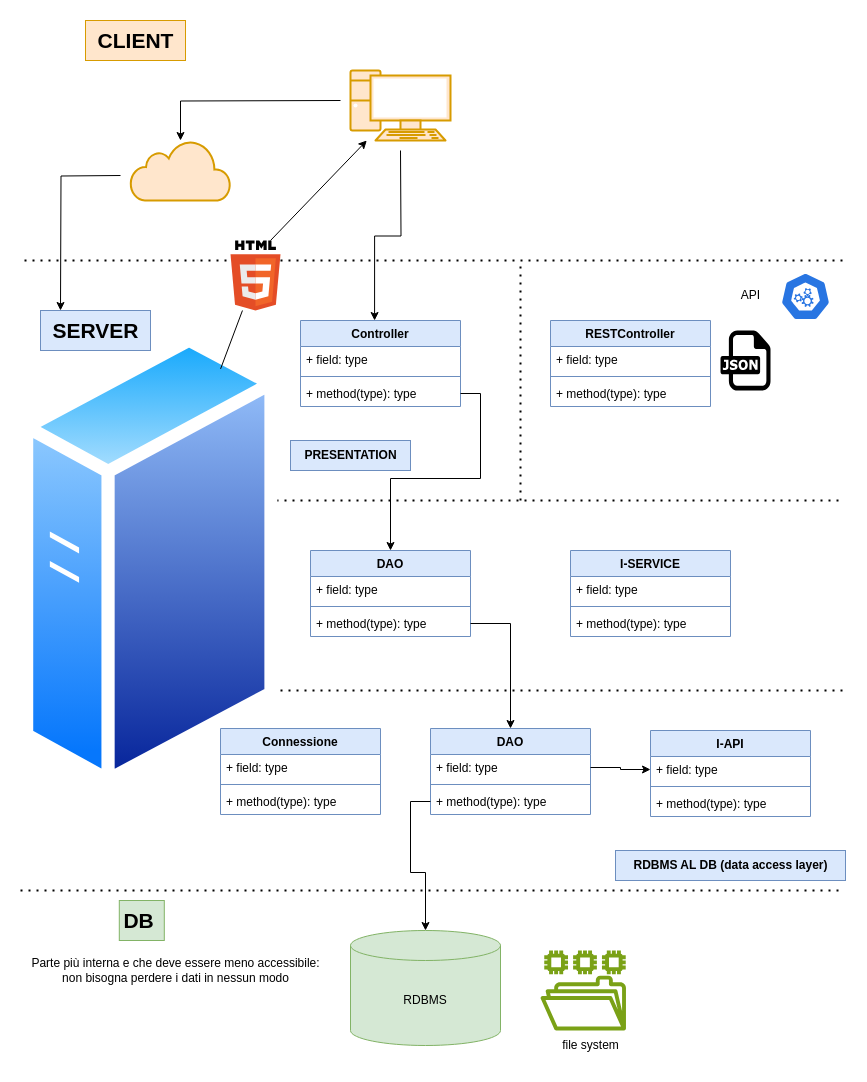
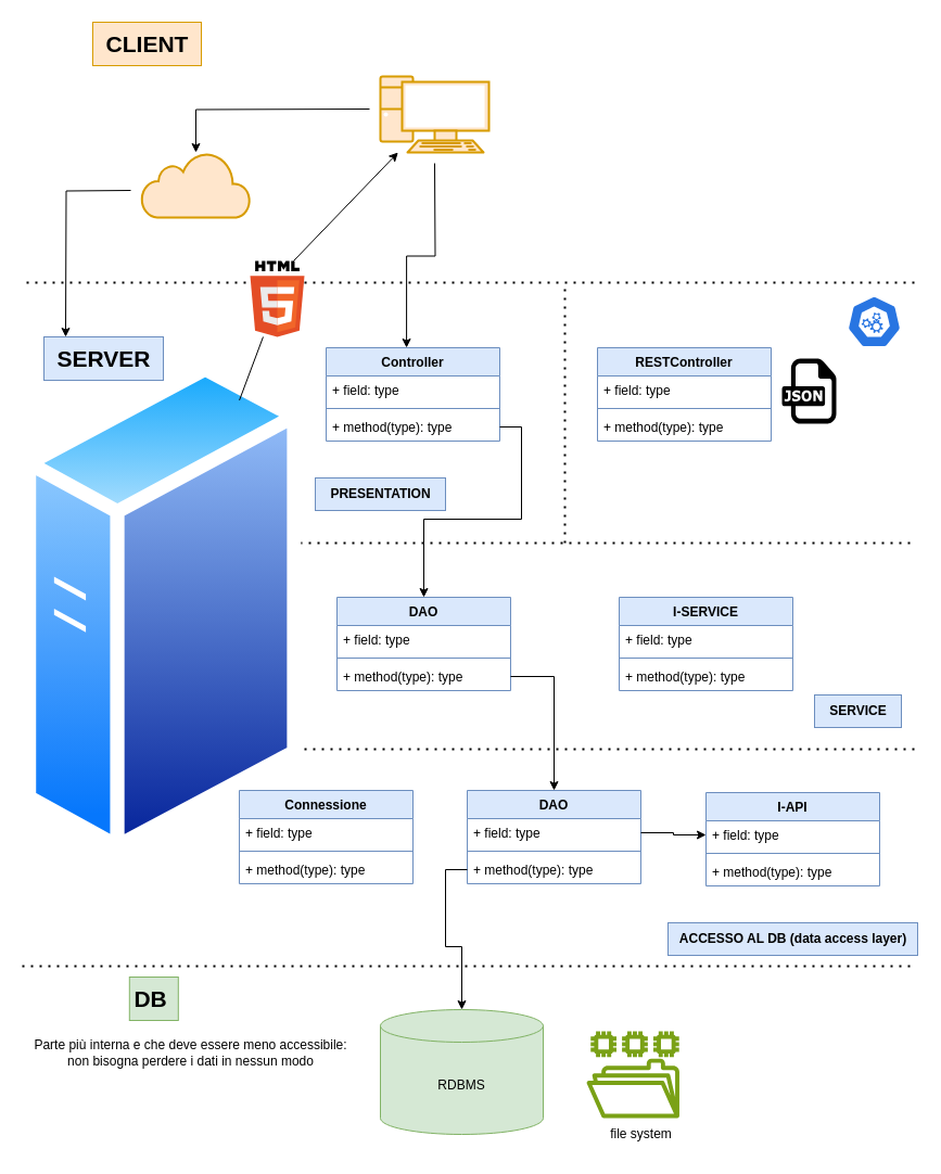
  <mxCell id="0" />
  <mxCell id="1" parent="0" />
  <mxCell id="2" value="RDBMS" style="shape=cylinder3;whiteSpace=wrap;html=1;boundedLbl=1;backgroundOutline=1;size=15;fillColor=#d5e8d4;strokeColor=#82b366;" vertex="1" parent="1"><mxGeometry x="350" y="930" width="150" height="115" as="geometry" /></mxCell>
  <mxCell id="3" value="" style="endArrow=none;dashed=1;html=1;dashPattern=1 3;strokeWidth=2;rounded=0;" edge="1" parent="1"><mxGeometry width="50" height="50" relative="1" as="geometry"><mxPoint y="890" as="sourcePoint" x="20" /><mxPoint x="840" y="890" as="targetPoint" /></mxGeometry></mxCell>
  <mxCell id="4" value="" style="sketch=0;outlineConnect=0;fontColor=#232F3E;gradientColor=none;fillColor=#7AA116;strokeColor=none;dashed=0;verticalLabelPosition=bottom;verticalAlign=top;align=center;html=1;fontSize=12;fontStyle=0;aspect=fixed;pointerEvents=1;shape=mxgraph.aws4.file_system;" vertex="1" parent="1"><mxGeometry x="540" y="950" width="85.48" height="80" as="geometry" /></mxCell>
  <mxCell id="5" value="file system" style="text;html=1;align=center;verticalAlign=middle;resizable=0;points=[];autosize=1;strokeColor=none;fillColor=none;" vertex="1" parent="1"><mxGeometry x="550" y="1030" width="80" height="30" as="geometry" /></mxCell>
  <mxCell id="6" value="Parte più interna e che deve essere meno accessibile:&lt;div&gt;non bisogna perdere i dati in nessun modo&lt;/div&gt;" style="text;html=1;align=center;verticalAlign=middle;resizable=0;points=[];autosize=1;strokeColor=none;fillColor=none;" vertex="1" parent="1"><mxGeometry y="950" width="310" height="40" as="geometry" x="20" /></mxCell>
  <mxCell id="7" value="" style="endArrow=none;dashed=1;html=1;dashPattern=1 3;strokeWidth=2;rounded=0;" edge="1" parent="1"><mxGeometry width="50" height="50" relative="1" as="geometry"><mxPoint x="24" y="690" as="sourcePoint" /><mxPoint x="844" y="690" as="targetPoint" /></mxGeometry></mxCell>
- <mxCell id="8" value="&lt;b&gt;RDBMS AL DB (data access layer)&lt;/b&gt;" style="text;html=1;align=center;verticalAlign=middle;resizable=0;points=[];autosize=1;strokeColor=#6c8ebf;fillColor=#dae8fc;" vertex="1" parent="1"><mxGeometry x="615" y="850" width="230" height="30" as="geometry" /></mxCell>
+ <mxCell id="8" value="&lt;b&gt;ACCESSO AL DB (data access layer)&lt;/b&gt;" style="text;html=1;align=center;verticalAlign=middle;resizable=0;points=[];autosize=1;strokeColor=#6c8ebf;fillColor=#dae8fc;" vertex="1" parent="1"><mxGeometry x="615" y="850" width="230" height="30" as="geometry" /></mxCell>
  <mxCell id="9" value="&lt;b&gt;&lt;font style=&quot;font-size: 21px;&quot;&gt;DB&amp;nbsp;&lt;/font&gt;&lt;/b&gt;" style="text;html=1;align=center;verticalAlign=middle;resizable=0;points=[];autosize=1;strokeColor=#82b366;fillColor=#d5e8d4;" vertex="1" parent="1"><mxGeometry x="118.8" y="900" width="45" height="40" as="geometry" /></mxCell>
  <mxCell id="10" value="Connessione" style="swimlane;fontStyle=1;align=center;verticalAlign=top;childLayout=stackLayout;horizontal=1;startSize=26;horizontalStack=0;resizeParent=1;resizeParentMax=0;resizeLast=0;collapsible=1;marginBottom=0;whiteSpace=wrap;html=1;fillColor=#dae8fc;strokeColor=#6c8ebf;" vertex="1" parent="1"><mxGeometry x="220" y="728" width="160" height="86" as="geometry" /></mxCell>
  <mxCell id="11" value="+ field: type" style="text;strokeColor=none;fillColor=none;align=left;verticalAlign=top;spacingLeft=4;spacingRight=4;overflow=hidden;rotatable=0;points=[[0,0.5],[1,0.5]];portConstraint=eastwest;whiteSpace=wrap;html=1;" vertex="1" parent="10"><mxGeometry y="26" width="160" height="26" as="geometry" /></mxCell>
  <mxCell id="12" value="" style="line;strokeWidth=1;fillColor=none;align=left;verticalAlign=middle;spacingTop=-1;spacingLeft=3;spacingRight=3;rotatable=0;labelPosition=right;points=[];portConstraint=eastwest;strokeColor=inherit;" vertex="1" parent="10"><mxGeometry y="52" width="160" height="8" as="geometry" /></mxCell>
  <mxCell id="13" value="+ method(type): type" style="text;strokeColor=none;fillColor=none;align=left;verticalAlign=top;spacingLeft=4;spacingRight=4;overflow=hidden;rotatable=0;points=[[0,0.5],[1,0.5]];portConstraint=eastwest;whiteSpace=wrap;html=1;" vertex="1" parent="10"><mxGeometry y="60" width="160" height="26" as="geometry" /></mxCell>
  <mxCell id="14" value="DAO" style="swimlane;fontStyle=1;align=center;verticalAlign=top;childLayout=stackLayout;horizontal=1;startSize=26;horizontalStack=0;resizeParent=1;resizeParentMax=0;resizeLast=0;collapsible=1;marginBottom=0;whiteSpace=wrap;html=1;fillColor=#dae8fc;strokeColor=#6c8ebf;" vertex="1" parent="1"><mxGeometry x="430" y="728" width="160" height="86" as="geometry" /></mxCell>
  <mxCell id="15" value="+ field: type" style="text;strokeColor=none;fillColor=none;align=left;verticalAlign=top;spacingLeft=4;spacingRight=4;overflow=hidden;rotatable=0;points=[[0,0.5],[1,0.5]];portConstraint=eastwest;whiteSpace=wrap;html=1;" vertex="1" parent="14"><mxGeometry y="26" width="160" height="26" as="geometry" /></mxCell>
  <mxCell id="16" value="" style="line;strokeWidth=1;fillColor=none;align=left;verticalAlign=middle;spacingTop=-1;spacingLeft=3;spacingRight=3;rotatable=0;labelPosition=right;points=[];portConstraint=eastwest;strokeColor=inherit;" vertex="1" parent="14"><mxGeometry y="52" width="160" height="8" as="geometry" /></mxCell>
  <mxCell id="17" value="+ method(type): type" style="text;strokeColor=none;fillColor=none;align=left;verticalAlign=top;spacingLeft=4;spacingRight=4;overflow=hidden;rotatable=0;points=[[0,0.5],[1,0.5]];portConstraint=eastwest;whiteSpace=wrap;html=1;" vertex="1" parent="14"><mxGeometry y="60" width="160" height="26" as="geometry" /></mxCell>
  <mxCell id="18" value="I-API" style="swimlane;fontStyle=1;align=center;verticalAlign=top;childLayout=stackLayout;horizontal=1;startSize=26;horizontalStack=0;resizeParent=1;resizeParentMax=0;resizeLast=0;collapsible=1;marginBottom=0;whiteSpace=wrap;html=1;fillColor=#dae8fc;strokeColor=#6c8ebf;" vertex="1" parent="1"><mxGeometry x="650" y="730" width="160" height="86" as="geometry" /></mxCell>
  <mxCell id="19" value="+ field: type" style="text;strokeColor=none;fillColor=none;align=left;verticalAlign=top;spacingLeft=4;spacingRight=4;overflow=hidden;rotatable=0;points=[[0,0.5],[1,0.5]];portConstraint=eastwest;whiteSpace=wrap;html=1;" vertex="1" parent="18"><mxGeometry y="26" width="160" height="26" as="geometry" /></mxCell>
  <mxCell id="20" value="" style="line;strokeWidth=1;fillColor=none;align=left;verticalAlign=middle;spacingTop=-1;spacingLeft=3;spacingRight=3;rotatable=0;labelPosition=right;points=[];portConstraint=eastwest;strokeColor=inherit;" vertex="1" parent="18"><mxGeometry y="52" width="160" height="8" as="geometry" /></mxCell>
  <mxCell id="21" value="+ method(type): type" style="text;strokeColor=none;fillColor=none;align=left;verticalAlign=top;spacingLeft=4;spacingRight=4;overflow=hidden;rotatable=0;points=[[0,0.5],[1,0.5]];portConstraint=eastwest;whiteSpace=wrap;html=1;" vertex="1" parent="18"><mxGeometry y="60" width="160" height="26" as="geometry" /></mxCell>
  <mxCell id="22" value="DAO" style="swimlane;fontStyle=1;align=center;verticalAlign=top;childLayout=stackLayout;horizontal=1;startSize=26;horizontalStack=0;resizeParent=1;resizeParentMax=0;resizeLast=0;collapsible=1;marginBottom=0;whiteSpace=wrap;html=1;fillColor=#dae8fc;strokeColor=#6c8ebf;" vertex="1" parent="1"><mxGeometry x="310" y="550" width="160" height="86" as="geometry" /></mxCell>
  <mxCell id="23" value="+ field: type" style="text;strokeColor=none;fillColor=none;align=left;verticalAlign=top;spacingLeft=4;spacingRight=4;overflow=hidden;rotatable=0;points=[[0,0.5],[1,0.5]];portConstraint=eastwest;whiteSpace=wrap;html=1;" vertex="1" parent="22"><mxGeometry y="26" width="160" height="26" as="geometry" /></mxCell>
  <mxCell id="24" value="" style="line;strokeWidth=1;fillColor=none;align=left;verticalAlign=middle;spacingTop=-1;spacingLeft=3;spacingRight=3;rotatable=0;labelPosition=right;points=[];portConstraint=eastwest;strokeColor=inherit;" vertex="1" parent="22"><mxGeometry y="52" width="160" height="8" as="geometry" /></mxCell>
  <mxCell id="25" value="+ method(type): type" style="text;strokeColor=none;fillColor=none;align=left;verticalAlign=top;spacingLeft=4;spacingRight=4;overflow=hidden;rotatable=0;points=[[0,0.5],[1,0.5]];portConstraint=eastwest;whiteSpace=wrap;html=1;" vertex="1" parent="22"><mxGeometry y="60" width="160" height="26" as="geometry" /></mxCell>
  <mxCell id="26" value="I-SERVICE" style="swimlane;fontStyle=1;align=center;verticalAlign=top;childLayout=stackLayout;horizontal=1;startSize=26;horizontalStack=0;resizeParent=1;resizeParentMax=0;resizeLast=0;collapsible=1;marginBottom=0;whiteSpace=wrap;html=1;fillColor=#dae8fc;strokeColor=#6c8ebf;" vertex="1" parent="1"><mxGeometry x="570" y="550" width="160" height="86" as="geometry" /></mxCell>
  <mxCell id="27" value="+ field: type" style="text;strokeColor=none;fillColor=none;align=left;verticalAlign=top;spacingLeft=4;spacingRight=4;overflow=hidden;rotatable=0;points=[[0,0.5],[1,0.5]];portConstraint=eastwest;whiteSpace=wrap;html=1;" vertex="1" parent="26"><mxGeometry y="26" width="160" height="26" as="geometry" /></mxCell>
  <mxCell id="28" value="" style="line;strokeWidth=1;fillColor=none;align=left;verticalAlign=middle;spacingTop=-1;spacingLeft=3;spacingRight=3;rotatable=0;labelPosition=right;points=[];portConstraint=eastwest;strokeColor=inherit;" vertex="1" parent="26"><mxGeometry y="52" width="160" height="8" as="geometry" /></mxCell>
  <mxCell id="29" value="+ method(type): type" style="text;strokeColor=none;fillColor=none;align=left;verticalAlign=top;spacingLeft=4;spacingRight=4;overflow=hidden;rotatable=0;points=[[0,0.5],[1,0.5]];portConstraint=eastwest;whiteSpace=wrap;html=1;" vertex="1" parent="26"><mxGeometry y="60" width="160" height="26" as="geometry" /></mxCell>
  <mxCell id="30" value="" style="endArrow=none;dashed=1;html=1;dashPattern=1 3;strokeWidth=2;rounded=0;" edge="1" parent="1"><mxGeometry width="50" height="50" relative="1" as="geometry"><mxPoint y="500" as="sourcePoint" x="20" /><mxPoint x="840" y="500" as="targetPoint" /></mxGeometry></mxCell>
+ <mxCell id="31" value="&lt;b&gt;SERVICE&lt;/b&gt;" style="text;html=1;align=center;verticalAlign=middle;resizable=0;points=[];autosize=1;strokeColor=#6c8ebf;fillColor=#dae8fc;" vertex="1" parent="1"><mxGeometry x="750" y="640" width="80" height="30" as="geometry" /></mxCell>
  <mxCell id="32" style="edgeStyle=orthogonalEdgeStyle;rounded=0;orthogonalLoop=1;jettySize=auto;html=1;exitX=1;exitY=0.5;exitDx=0;exitDy=0;entryX=0;entryY=0.5;entryDx=0;entryDy=0;" edge="1" parent="1" source="15" target="19"><mxGeometry relative="1" as="geometry" /></mxCell>
  <mxCell id="33" value="" style="endArrow=none;dashed=1;html=1;dashPattern=1 3;strokeWidth=2;rounded=0;" edge="1" parent="1"><mxGeometry width="50" height="50" relative="1" as="geometry"><mxPoint x="24" y="260" as="sourcePoint" /><mxPoint x="844" y="260" as="targetPoint" /></mxGeometry></mxCell>
  <mxCell id="34" value="Controller" style="swimlane;fontStyle=1;align=center;verticalAlign=top;childLayout=stackLayout;horizontal=1;startSize=26;horizontalStack=0;resizeParent=1;resizeParentMax=0;resizeLast=0;collapsible=1;marginBottom=0;whiteSpace=wrap;html=1;fillColor=#dae8fc;strokeColor=#6c8ebf;" vertex="1" parent="1"><mxGeometry x="300" y="320" width="160" height="86" as="geometry" /></mxCell>
  <mxCell id="35" value="+ field: type" style="text;strokeColor=none;fillColor=none;align=left;verticalAlign=top;spacingLeft=4;spacingRight=4;overflow=hidden;rotatable=0;points=[[0,0.5],[1,0.5]];portConstraint=eastwest;whiteSpace=wrap;html=1;" vertex="1" parent="34"><mxGeometry y="26" width="160" height="26" as="geometry" /></mxCell>
  <mxCell id="36" value="" style="line;strokeWidth=1;fillColor=none;align=left;verticalAlign=middle;spacingTop=-1;spacingLeft=3;spacingRight=3;rotatable=0;labelPosition=right;points=[];portConstraint=eastwest;strokeColor=inherit;" vertex="1" parent="34"><mxGeometry y="52" width="160" height="8" as="geometry" /></mxCell>
  <mxCell id="37" value="+ method(type): type" style="text;strokeColor=none;fillColor=none;align=left;verticalAlign=top;spacingLeft=4;spacingRight=4;overflow=hidden;rotatable=0;points=[[0,0.5],[1,0.5]];portConstraint=eastwest;whiteSpace=wrap;html=1;" vertex="1" parent="34"><mxGeometry y="60" width="160" height="26" as="geometry" /></mxCell>
  <mxCell id="38" value="" style="edgeStyle=orthogonalEdgeStyle;rounded=0;orthogonalLoop=1;jettySize=auto;html=1;" edge="1" parent="1" target="49"><mxGeometry relative="1" as="geometry"><mxPoint x="340" y="100" as="sourcePoint" /><mxPoint x="231.11" y="175" as="targetPoint" /></mxGeometry></mxCell>
  <mxCell id="39" style="edgeStyle=orthogonalEdgeStyle;rounded=0;orthogonalLoop=1;jettySize=auto;html=1;entryX=0.463;entryY=0;entryDx=0;entryDy=0;entryPerimeter=0;" edge="1" parent="1" target="34"><mxGeometry relative="1" as="geometry"><mxPoint x="400" y="150" as="sourcePoint" /></mxGeometry></mxCell>
  <mxCell id="40" style="edgeStyle=orthogonalEdgeStyle;rounded=0;orthogonalLoop=1;jettySize=auto;html=1;exitX=1;exitY=0.5;exitDx=0;exitDy=0;" edge="1" parent="1" source="37" target="22"><mxGeometry relative="1" as="geometry" /></mxCell>
  <mxCell id="41" style="edgeStyle=orthogonalEdgeStyle;rounded=0;orthogonalLoop=1;jettySize=auto;html=1;exitX=1;exitY=0.5;exitDx=0;exitDy=0;entryX=0.5;entryY=0;entryDx=0;entryDy=0;" edge="1" parent="1" source="25" target="14"><mxGeometry relative="1" as="geometry" /></mxCell>
  <mxCell id="42" style="edgeStyle=orthogonalEdgeStyle;rounded=0;orthogonalLoop=1;jettySize=auto;html=1;exitX=0;exitY=0.5;exitDx=0;exitDy=0;entryX=0.5;entryY=0;entryDx=0;entryDy=0;entryPerimeter=0;" edge="1" parent="1" source="17" target="2"><mxGeometry relative="1" as="geometry" /></mxCell>
  <mxCell id="43" value="" style="image;aspect=fixed;perimeter=ellipsePerimeter;html=1;align=center;shadow=0;dashed=0;spacingTop=3;image=img/lib/active_directory/generic_server.svg;" vertex="1" parent="1"><mxGeometry y="330" width="257.6" height="460" as="geometry" x="20" /></mxCell>
  <mxCell id="44" style="edgeStyle=orthogonalEdgeStyle;rounded=0;orthogonalLoop=1;jettySize=auto;html=1;" edge="1" parent="1"><mxGeometry relative="1" as="geometry"><mxPoint x="60" y="310" as="targetPoint" /><mxPoint x="120" y="175" as="sourcePoint" /></mxGeometry></mxCell>
  <mxCell id="45" value="&lt;b&gt;&lt;font style=&quot;font-size: 21px;&quot;&gt;SERVER&lt;/font&gt;&lt;/b&gt;" style="text;html=1;align=center;verticalAlign=middle;resizable=0;points=[];autosize=1;strokeColor=#6c8ebf;fillColor=#dae8fc;" vertex="1" parent="1"><mxGeometry x="40" y="310" width="110" height="40" as="geometry" /></mxCell>
  <mxCell id="46" value="&lt;span style=&quot;font-size: 21px;&quot;&gt;&lt;b&gt;CLIENT&lt;/b&gt;&lt;/span&gt;" style="text;html=1;align=center;verticalAlign=middle;resizable=0;points=[];autosize=1;strokeColor=#d79b00;fillColor=#ffe6cc;" vertex="1" parent="1"><mxGeometry x="85" y="20" width="100" height="40" as="geometry" /></mxCell>
  <mxCell id="47" value="" style="endArrow=classic;html=1;rounded=0;" edge="1" parent="1" target="48"><mxGeometry width="50" height="50" relative="1" as="geometry"><mxPoint x="270" y="240" as="sourcePoint" /><mxPoint x="337.97" y="194.016" as="targetPoint" /></mxGeometry></mxCell>
  <mxCell id="48" value="" style="verticalAlign=top;verticalLabelPosition=bottom;labelPosition=center;align=center;html=1;outlineConnect=0;fillColor=#ffe6cc;strokeColor=#d79b00;gradientDirection=north;strokeWidth=2;shape=mxgraph.networks.pc;" vertex="1" parent="1"><mxGeometry x="350" y="70" width="100" height="70" as="geometry" /></mxCell>
  <mxCell id="49" value="" style="html=1;verticalLabelPosition=bottom;align=center;labelBackgroundColor=#ffffff;verticalAlign=top;strokeWidth=2;strokeColor=#d79b00;shadow=0;dashed=0;shape=mxgraph.ios7.icons.cloud;fillColor=#ffe6cc;" vertex="1" parent="1"><mxGeometry x="130" y="140" width="100" height="60" as="geometry" /></mxCell>
  <mxCell id="50" value="" style="dashed=0;outlineConnect=0;html=1;align=center;labelPosition=center;verticalLabelPosition=bottom;verticalAlign=top;shape=mxgraph.weblogos.html5" vertex="1" parent="1"><mxGeometry x="230" y="240" width="50" height="70" as="geometry" /></mxCell>
  <mxCell id="51" value="RESTController" style="swimlane;fontStyle=1;align=center;verticalAlign=top;childLayout=stackLayout;horizontal=1;startSize=26;horizontalStack=0;resizeParent=1;resizeParentMax=0;resizeLast=0;collapsible=1;marginBottom=0;whiteSpace=wrap;html=1;fillColor=#dae8fc;strokeColor=#6c8ebf;" vertex="1" parent="1"><mxGeometry x="550" y="320" width="160" height="86" as="geometry" /></mxCell>
  <mxCell id="52" value="+ field: type" style="text;strokeColor=none;fillColor=none;align=left;verticalAlign=top;spacingLeft=4;spacingRight=4;overflow=hidden;rotatable=0;points=[[0,0.5],[1,0.5]];portConstraint=eastwest;whiteSpace=wrap;html=1;" vertex="1" parent="51"><mxGeometry y="26" width="160" height="26" as="geometry" /></mxCell>
  <mxCell id="53" value="" style="line;strokeWidth=1;fillColor=none;align=left;verticalAlign=middle;spacingTop=-1;spacingLeft=3;spacingRight=3;rotatable=0;labelPosition=right;points=[];portConstraint=eastwest;strokeColor=inherit;" vertex="1" parent="51"><mxGeometry y="52" width="160" height="8" as="geometry" /></mxCell>
  <mxCell id="54" value="+ method(type): type" style="text;strokeColor=none;fillColor=none;align=left;verticalAlign=top;spacingLeft=4;spacingRight=4;overflow=hidden;rotatable=0;points=[[0,0.5],[1,0.5]];portConstraint=eastwest;whiteSpace=wrap;html=1;" vertex="1" parent="51"><mxGeometry y="60" width="160" height="26" as="geometry" /></mxCell>
  <mxCell id="55" value="" style="dashed=0;outlineConnect=0;html=1;align=center;labelPosition=center;verticalLabelPosition=bottom;verticalAlign=top;shape=mxgraph.weblogos.json" vertex="1" parent="1"><mxGeometry x="720" y="330" width="50" height="60" as="geometry" /></mxCell>
  <mxCell id="56" value="&lt;b&gt;PRESENTATION&lt;/b&gt;" style="text;html=1;align=center;verticalAlign=middle;resizable=0;points=[];autosize=1;strokeColor=#6c8ebf;fillColor=#dae8fc;" vertex="1" parent="1"><mxGeometry x="290" y="440" width="120" height="30" as="geometry" /></mxCell>
  <mxCell id="57" value="" style="endArrow=none;html=1;rounded=0;" edge="1" parent="1" source="43" target="50"><mxGeometry width="50" height="50" relative="1" as="geometry"><mxPoint x="410" y="300" as="sourcePoint" /><mxPoint x="460" y="250" as="targetPoint" /></mxGeometry></mxCell>
  <mxCell id="58" value="" style="shape=image;html=1;verticalAlign=top;verticalLabelPosition=bottom;labelBackgroundColor=#ffffff;imageAspect=0;aspect=fixed;image=https://cdn1.iconfinder.com/data/icons/ionicons-fill-vol-2/512/logo-javascript-128.png" vertex="1" parent="1"><mxGeometry x="470" y="60" width="70" height="70" as="geometry" /></mxCell>
  <mxCell id="59" value="" style="aspect=fixed;sketch=0;html=1;dashed=0;whitespace=wrap;fillColor=#2875E2;strokeColor=#ffffff;points=[[0.005,0.63,0],[0.1,0.2,0],[0.9,0.2,0],[0.5,0,0],[0.995,0.63,0],[0.72,0.99,0],[0.5,1,0],[0.28,0.99,0]];shape=mxgraph.kubernetes.icon2;prIcon=api" vertex="1" parent="1"><mxGeometry x="780" y="272" width="50" height="48" as="geometry" /></mxCell>
- <mxCell id="60" value="API" style="text;html=1;align=center;verticalAlign=middle;resizable=0;points=[];autosize=1;strokeColor=none;fillColor=none;" vertex="1" parent="1"><mxGeometry x="730" y="280" width="40" height="30" as="geometry" /></mxCell>
  <mxCell id="61" value="" style="endArrow=none;dashed=1;html=1;dashPattern=1 3;strokeWidth=2;rounded=0;" edge="1" parent="1"><mxGeometry width="50" height="50" relative="1" as="geometry"><mxPoint x="520" y="500" as="sourcePoint" /><mxPoint x="520" y="260" as="targetPoint" /></mxGeometry></mxCell>
